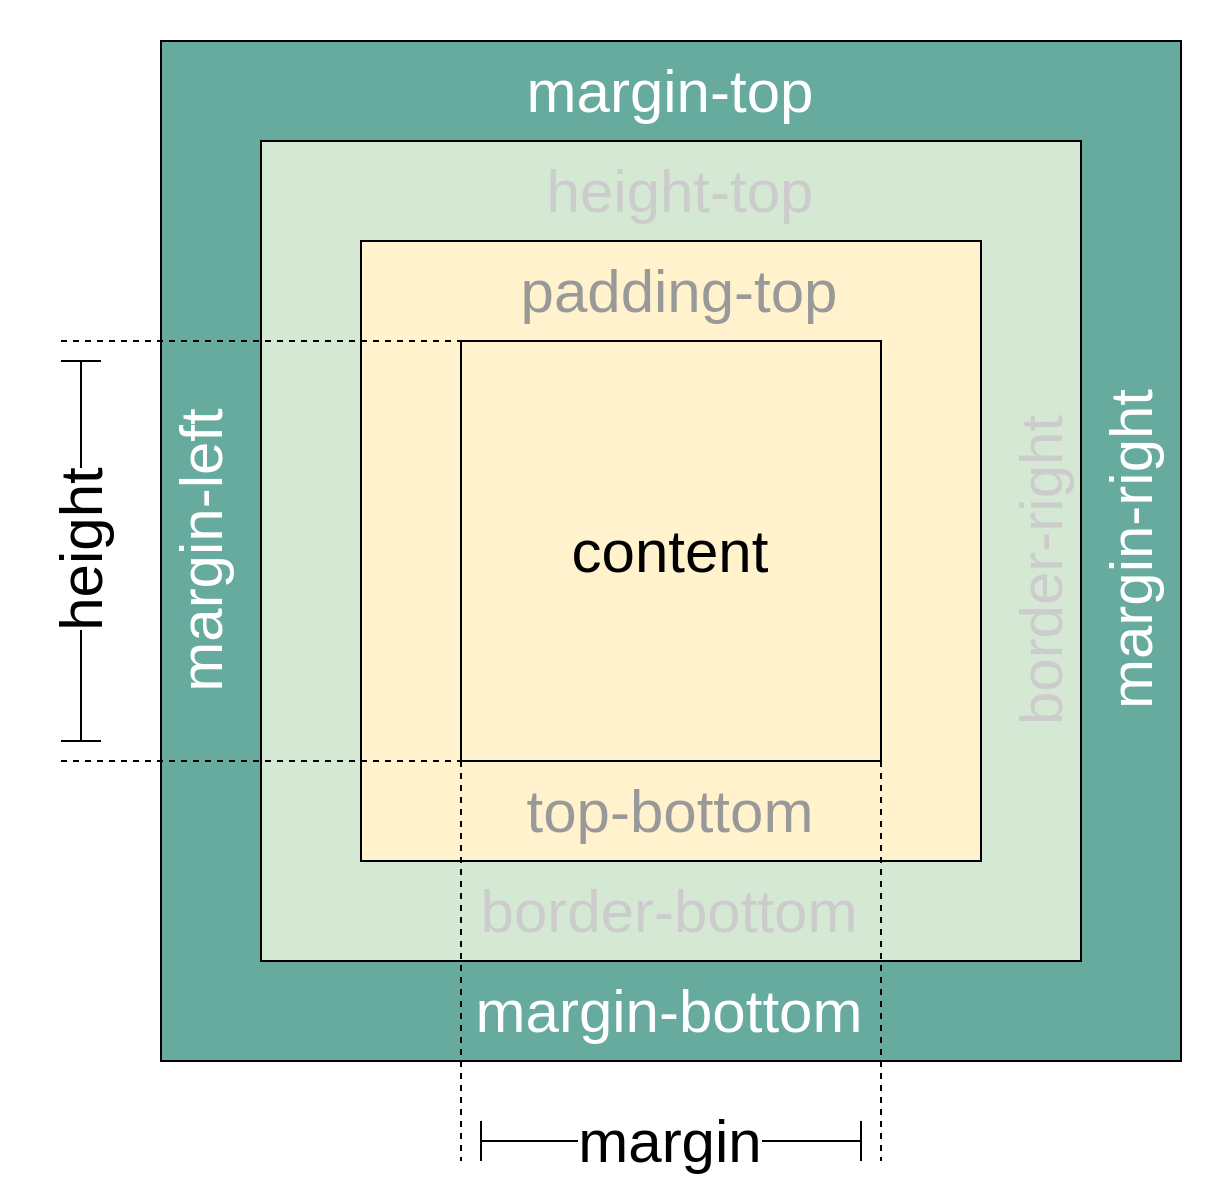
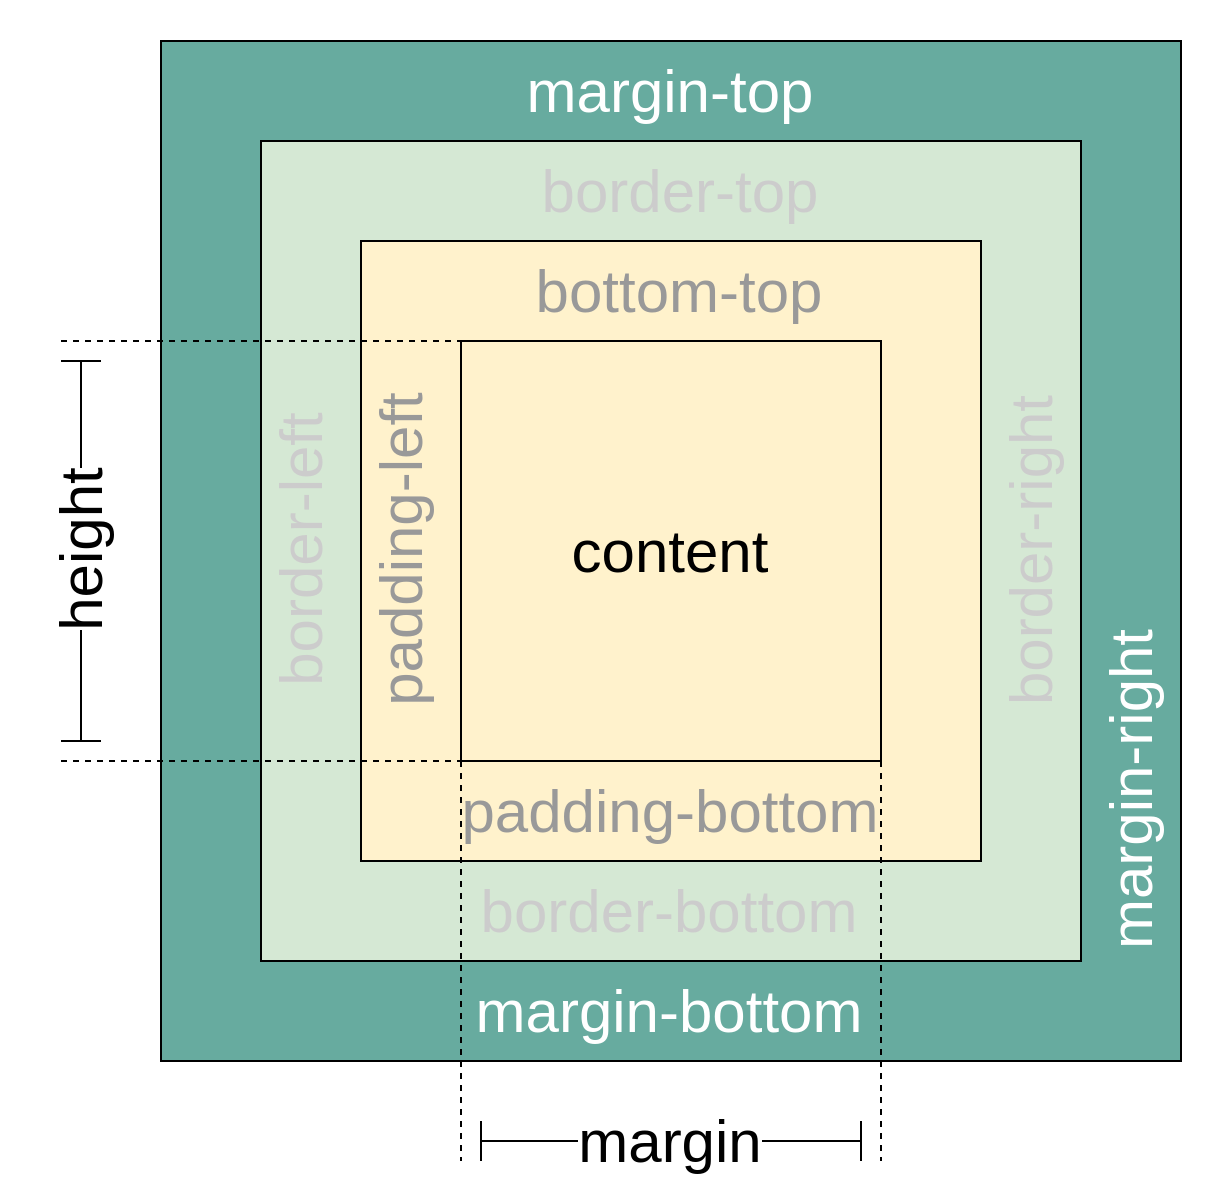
  <mxCell id="0" />
  <mxCell id="1" parent="0" />
  <mxCell id="2" value="" style="whiteSpace=wrap;html=1;aspect=fixed;fillColor=#67AB9F;" parent="1" vertex="1"><mxGeometry x="80" y="20" width="510" height="510" as="geometry" /></mxCell>
  <mxCell id="3" value="" style="whiteSpace=wrap;html=1;aspect=fixed;fillColor=#D5E8D4;" parent="1" vertex="1"><mxGeometry x="130" y="70" width="410" height="410" as="geometry" /></mxCell>
  <mxCell id="4" value="" style="whiteSpace=wrap;html=1;aspect=fixed;fillColor=#FFF2CC;" parent="1" vertex="1"><mxGeometry x="180" y="120" width="310" height="310" as="geometry" /></mxCell>
  <mxCell id="5" value="&lt;font style=&quot;font-size: 30px&quot;&gt;content&lt;/font&gt;" style="whiteSpace=wrap;html=1;aspect=fixed;fillColor=#fff2cc;" parent="1" vertex="1"><mxGeometry x="230" y="170" width="210" height="210" as="geometry" /></mxCell>
- <mxCell id="6" value="&lt;font style=&quot;font-size: 30px&quot; color=&quot;#999999&quot;&gt;padding-top&lt;/font&gt;" style="text;html=1;strokeColor=none;fillColor=none;align=center;verticalAlign=middle;whiteSpace=wrap;rounded=0;" parent="1" vertex="1"><mxGeometry x="259.38" y="130" width="161.25" height="30" as="geometry" /></mxCell>
- <mxCell id="7" value="&lt;font style=&quot;font-size: 30px&quot; color=&quot;#999999&quot;&gt;top-bottom&lt;/font&gt;" style="text;html=1;strokeColor=none;fillColor=none;align=center;verticalAlign=middle;whiteSpace=wrap;rounded=0;fontSize=20;" parent="1" vertex="1"><mxGeometry x="227.19" y="390" width="215.62" height="30" as="geometry" /></mxCell>
- <mxCell id="9" value="&lt;font style=&quot;font-size: 30px&quot; color=&quot;#cccccc&quot;&gt;height-top&lt;/font&gt;" style="text;html=1;strokeColor=none;fillColor=none;align=center;verticalAlign=middle;whiteSpace=wrap;rounded=0;fontSize=20;" parent="1" vertex="1"><mxGeometry x="266.88" y="80" width="146.25" height="30" as="geometry" /></mxCell>
+ <mxCell id="6" value="&lt;font style=&quot;font-size: 30px&quot; color=&quot;#999999&quot;&gt;bottom-top&lt;/font&gt;" style="text;html=1;strokeColor=none;fillColor=none;align=center;verticalAlign=middle;whiteSpace=wrap;rounded=0;" parent="1" vertex="1"><mxGeometry x="259.38" y="130" width="161.25" height="30" as="geometry" /></mxCell>
+ <mxCell id="7" value="&lt;font style=&quot;font-size: 30px&quot; color=&quot;#999999&quot;&gt;padding-bottom&lt;/font&gt;" style="text;html=1;strokeColor=none;fillColor=none;align=center;verticalAlign=middle;whiteSpace=wrap;rounded=0;fontSize=20;" parent="1" vertex="1"><mxGeometry x="227.19" y="390" width="215.62" height="30" as="geometry" /></mxCell>
+ <mxCell id="8" value="&lt;font style=&quot;font-size: 30px&quot; color=&quot;#999999&quot;&gt;padding-left&lt;/font&gt;" style="text;html=1;strokeColor=none;fillColor=none;align=center;verticalAlign=middle;whiteSpace=wrap;rounded=0;horizontal=0;fontSize=20;" parent="1" vertex="1"><mxGeometry x="180" y="193.75" width="40" height="162.5" as="geometry" /></mxCell>
+ <mxCell id="9" value="&lt;font style=&quot;font-size: 30px&quot; color=&quot;#cccccc&quot;&gt;border-top&lt;/font&gt;" style="text;html=1;strokeColor=none;fillColor=none;align=center;verticalAlign=middle;whiteSpace=wrap;rounded=0;fontSize=20;" parent="1" vertex="1"><mxGeometry x="266.88" y="80" width="146.25" height="30" as="geometry" /></mxCell>
  <mxCell id="10" value="&lt;font style=&quot;font-size: 30px&quot; color=&quot;#ffffff&quot;&gt;margin-top&lt;/font&gt;" style="text;html=1;strokeColor=none;fillColor=none;align=center;verticalAlign=middle;whiteSpace=wrap;rounded=0;fontSize=20;" parent="1" vertex="1"><mxGeometry x="260.94" y="30" width="148.12" height="30" as="geometry" /></mxCell>
  <mxCell id="11" value="&lt;font style=&quot;font-size: 30px&quot; color=&quot;#cccccc&quot;&gt;border-bottom&lt;/font&gt;" style="text;html=1;strokeColor=none;fillColor=none;align=center;verticalAlign=middle;whiteSpace=wrap;rounded=0;fontSize=20;" parent="1" vertex="1"><mxGeometry x="238.44" y="440" width="193.12" height="30" as="geometry" /></mxCell>
  <mxCell id="12" value="&lt;font style=&quot;font-size: 30px&quot; color=&quot;#ffffff&quot;&gt;margin-bottom&lt;/font&gt;" style="text;html=1;strokeColor=none;fillColor=none;align=center;verticalAlign=middle;whiteSpace=wrap;rounded=0;fontSize=20;" parent="1" vertex="1"><mxGeometry x="233.44" y="490" width="203.12" height="30" as="geometry" /></mxCell>
- <mxCell id="13" value="&lt;font style=&quot;font-size: 30px&quot; color=&quot;#cccccc&quot;&gt;border-right&lt;/font&gt;" style="text;html=1;strokeColor=none;fillColor=none;align=center;verticalAlign=middle;whiteSpace=wrap;rounded=0;horizontal=0;fontSize=20;" parent="1" vertex="1"><mxGeometry x="505" y="205" width="30" height="160" as="geometry" /></mxCell>
- <mxCell id="14" value="&lt;font style=&quot;font-size: 30px&quot; color=&quot;#ffffff&quot;&gt;margin-right&lt;/font&gt;" style="text;html=1;strokeColor=none;fillColor=none;align=center;verticalAlign=middle;whiteSpace=wrap;rounded=0;horizontal=0;fontSize=20;" parent="1" vertex="1"><mxGeometry x="550" y="193.75" width="30" height="162.5" as="geometry" /></mxCell>
- <mxCell id="16" value="&lt;font style=&quot;font-size: 30px&quot; color=&quot;#ffffff&quot;&gt;margin-left&lt;/font&gt;" style="text;html=1;strokeColor=none;fillColor=none;align=center;verticalAlign=middle;whiteSpace=wrap;rounded=0;horizontal=0;fontSize=20;" parent="1" vertex="1"><mxGeometry x="80" y="201.25" width="40" height="147.5" as="geometry" /></mxCell>
+ <mxCell id="13" value="&lt;font style=&quot;font-size: 30px&quot; color=&quot;#cccccc&quot;&gt;border-right&lt;/font&gt;" style="text;html=1;strokeColor=none;fillColor=none;align=center;verticalAlign=middle;whiteSpace=wrap;rounded=0;horizontal=0;fontSize=20;" parent="1" vertex="1"><mxGeometry x="500" y="195" width="30" height="160" as="geometry" /></mxCell>
+ <mxCell id="14" value="&lt;font style=&quot;font-size: 30px&quot; color=&quot;#ffffff&quot;&gt;margin-right&lt;/font&gt;" style="text;html=1;strokeColor=none;fillColor=none;align=center;verticalAlign=middle;whiteSpace=wrap;rounded=0;horizontal=0;fontSize=20;" parent="1" vertex="1"><mxGeometry x="550" y="313.75" width="30" height="162.5" as="geometry" /></mxCell>
+ <mxCell id="15" value="&lt;font style=&quot;font-size: 30px&quot; color=&quot;#cccccc&quot;&gt;border-left&lt;/font&gt;" style="text;html=1;strokeColor=none;fillColor=none;align=center;verticalAlign=middle;whiteSpace=wrap;rounded=0;horizontal=0;fontSize=20;" parent="1" vertex="1"><mxGeometry x="130" y="203.75" width="40" height="142.5" as="geometry" /></mxCell>
  <mxCell id="17" value="" style="shape=crossbar;whiteSpace=wrap;html=1;rounded=1;direction=south;fontSize=20;fillColor=#FFFFFF;strokeColor=#000000;" vertex="1" parent="1"><mxGeometry x="30" y="180" width="20" height="190" as="geometry" /></mxCell>
  <mxCell id="18" value="&lt;span style=&quot;background-color: rgb(255 , 255 , 255)&quot;&gt;&lt;font style=&quot;font-size: 30px&quot;&gt;margin&lt;/font&gt;&lt;/span&gt;" style="shape=crossbar;whiteSpace=wrap;html=1;rounded=1;fontSize=20;fillColor=#FFFFFF;strokeColor=#000000;" vertex="1" parent="1"><mxGeometry x="240" y="560" width="190" height="20" as="geometry" /></mxCell>
  <mxCell id="19" value="" style="line;strokeWidth=1;html=1;fontSize=20;fillColor=#FFFFFF;dashed=1;strokeColor=#000000;" vertex="1" parent="1"><mxGeometry x="30" y="160" width="200" height="20" as="geometry" /></mxCell>
  <mxCell id="20" value="" style="line;strokeWidth=1;html=1;fontSize=20;fillColor=#FFFFFF;dashed=1;strokeColor=#000000;" vertex="1" parent="1"><mxGeometry x="30" y="370" width="200" height="20" as="geometry" /></mxCell>
  <mxCell id="21" value="" style="line;strokeWidth=1;html=1;fontSize=20;fillColor=#FFFFFF;dashed=1;strokeColor=#000000;direction=south;" vertex="1" parent="1"><mxGeometry x="220" y="380" width="20" height="200" as="geometry" /></mxCell>
  <mxCell id="22" value="" style="line;strokeWidth=1;html=1;fontSize=20;fillColor=#FFFFFF;dashed=1;strokeColor=#000000;direction=south;" vertex="1" parent="1"><mxGeometry x="430" y="380" width="20" height="200" as="geometry" /></mxCell>
  <mxCell id="23" value="&lt;font color=&quot;#000000&quot; style=&quot;font-size: 30px&quot;&gt;height&lt;/font&gt;" style="text;html=1;align=center;verticalAlign=middle;resizable=0;points=[];autosize=1;strokeColor=none;fillColor=none;fontSize=20;fontColor=#FFFFFF;horizontal=0;labelBackgroundColor=default;" vertex="1" parent="1"><mxGeometry x="20" y="230" width="40" height="90" as="geometry" /></mxCell>
